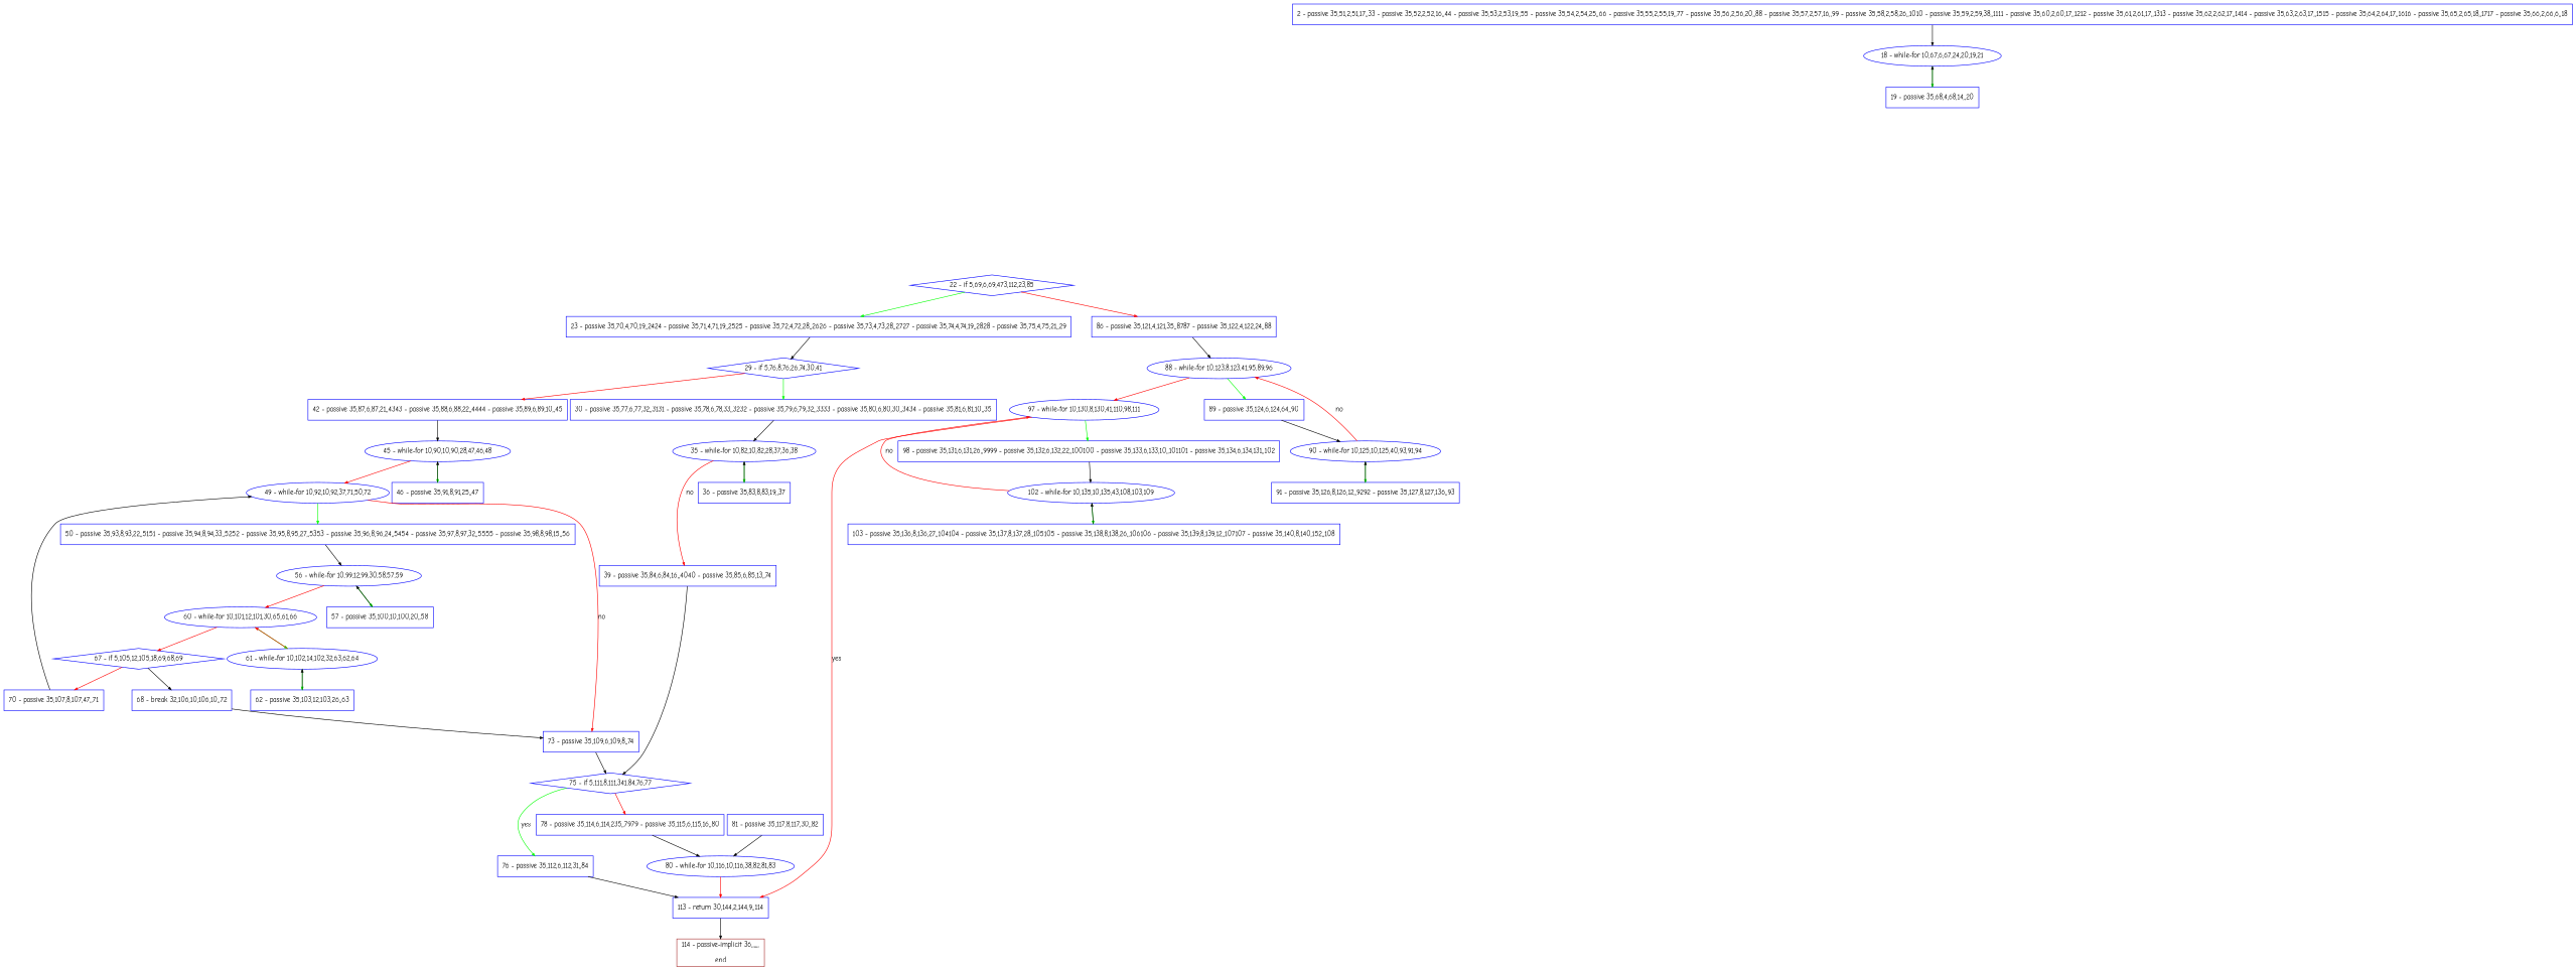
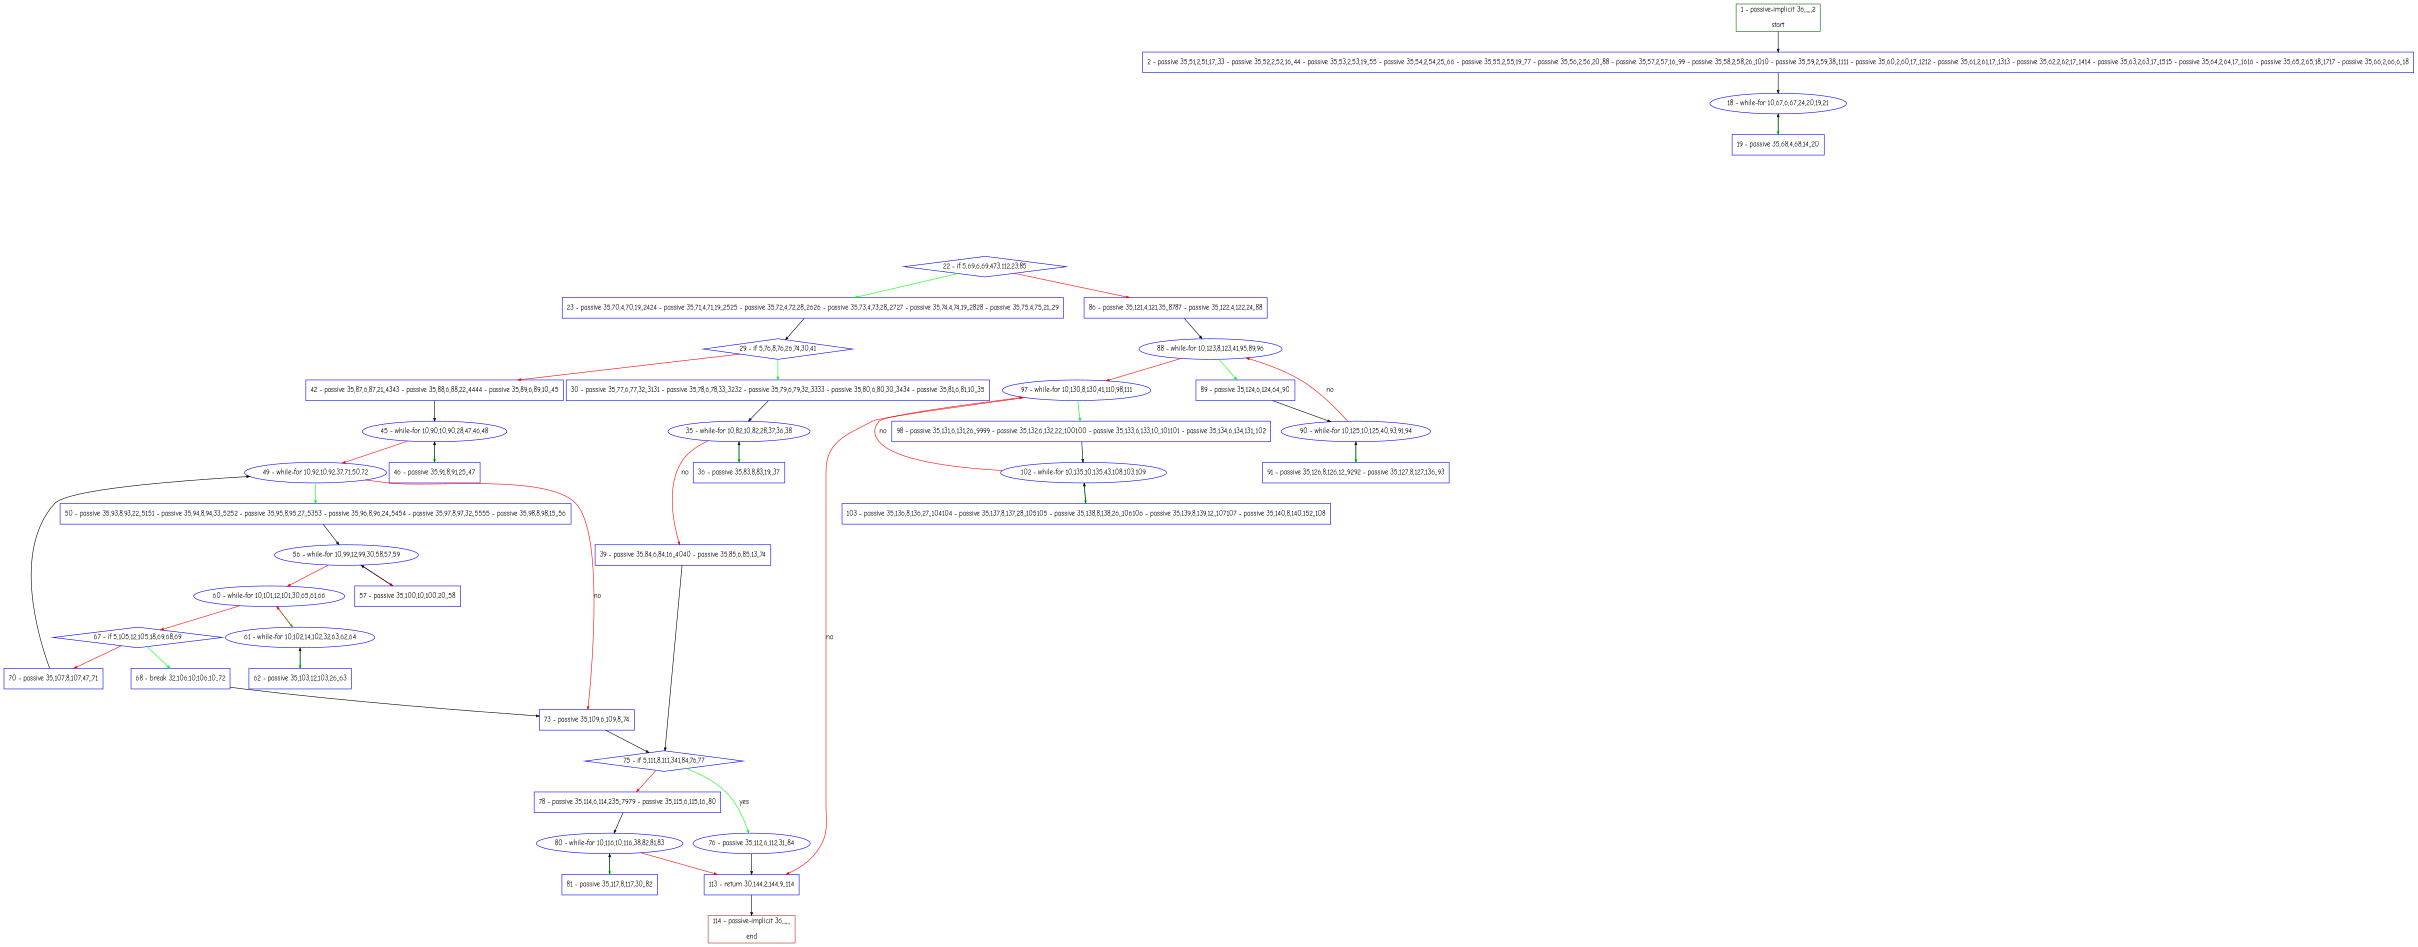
  digraph {
    bgcolor=white
    compound=true
    fillcolor="#FFFFCC"
    fontname="Comic Neue"
    fontsize=12
    pack=true
    packmode=clust
    style="rounded,filled"
    node [color="#0000ff" compound=true fillcolor="#ffffff" fixedsize=false fontname="Comic Neue" fontsize=12 node_initialized=no shape=box style=filled]
    edge [arrowhead=normal arrowsize=0.5 arrowtail=none color="#000000" compound=true dir=forward fontcolor=black fontname="Comic Neue" fontsize=12]
    n1 [label="2 - passive 35,51,2,51,17,,33 - passive 35,52,2,52,16,,44 - passive 35,53,2,53,19,,55 - passive 35,54,2,54,25,,66 - passive 35,55,2,55,19,,77 - passive 35,56,2,56,20,,88 - passive 35,57,2,57,16,,99 - passive 35,58,2,58,26,,1010 - passive 35,59,2,59,38,,1111 - passive 35,60,2,60,17,,1212 - passive 35,61,2,61,17,,1313 - passive 35,62,2,62,17,,1414 - passive 35,63,2,63,17,,1515 - passive 35,64,2,64,17,,1616 - passive 35,65,2,65,18,,1717 - passive 35,66,2,66,6,,18"]
    n2 [label="18 - while-for 10,67,6,67,24,20,19,21" shape=oval]
    n3 [label="19 - passive 35,68,4,68,14,,20"]
+   n4 [color="#006400" label="1 - passive-implicit 36,,,,,,2\n\nstart"]
    n5 [label="22 - if 5,69,6,69,473,112,23,85" shape=diamond]
    n6 [label="23 - passive 35,70,4,70,19,,2424 - passive 35,71,4,71,19,,2525 - passive 35,72,4,72,28,,2626 - passive 35,73,4,73,28,,2727 - passive 35,74,4,74,19,,2828 - passive 35,75,4,75,21,,29"]
    n7 [label="86 - passive 35,121,4,121,35,,8787 - passive 35,122,4,122,24,,88"]
    n8 [label="29 - if 5,76,8,76,26,74,30,41" shape=diamond]
    n9 [label="88 - while-for 10,123,8,123,41,95,89,96" shape=oval]
    n10 [label="30 - passive 35,77,6,77,32,,3131 - passive 35,78,6,78,33,,3232 - passive 35,79,6,79,32,,3333 - passive 35,80,6,80,30,,3434 - passive 35,81,6,81,10,,35"]
    n11 [label="42 - passive 35,87,6,87,21,,4343 - passive 35,88,6,88,22,,4444 - passive 35,89,6,89,10,,45"]
    n12 [label="89 - passive 35,124,6,124,64,,90"]
    n13 [label="97 - while-for 10,130,8,130,41,110,98,111" shape=oval]
    n14 [label="35 - while-for 10,82,10,82,28,37,36,38" shape=oval]
    n15 [label="45 - while-for 10,90,10,90,28,47,46,48" shape=oval]
    n16 [label="36 - passive 35,83,8,83,19,,37"]
    n17 [label="39 - passive 35,84,6,84,16,,4040 - passive 35,85,6,85,13,,74"]
    n18 [label="46 - passive 35,91,8,91,25,,47"]
    n19 [label="49 - while-for 10,92,10,92,37,71,50,72" shape=oval]
    n20 [label="75 - if 5,111,8,111,341,84,76,77" shape=diamond]
-   n21 [label="76 - passive 35,112,6,112,31,,84"]
+   n21 [label="76 - passive 35,112,6,112,31,,84" shape=ellipse]
    n22 [label="78 - passive 35,114,6,114,235,,7979 - passive 35,115,6,115,16,,80"]
    n23 [label="113 - return 30,144,2,144,9,,114"]
    n24 [label="80 - while-for 10,116,10,116,38,82,81,83" shape=oval]
    n25 [label="50 - passive 35,93,8,93,22,,5151 - passive 35,94,8,94,33,,5252 - passive 35,95,8,95,27,,5353 - passive 35,96,8,96,24,,5454 - passive 35,97,8,97,32,,5555 - passive 35,98,8,98,15,,56"]
    n26 [label="73 - passive 35,109,6,109,8,,74"]
    n27 [label="56 - while-for 10,99,12,99,30,58,57,59" shape=oval]
    n28 [label="57 - passive 35,100,10,100,20,,58"]
    n29 [label="60 - while-for 10,101,12,101,30,65,61,66" shape=oval]
    n30 [label="61 - while-for 10,102,14,102,32,63,62,64" shape=oval]
    n31 [label="67 - if 5,105,12,105,18,69,68,69" shape=diamond]
    n32 [label="62 - passive 35,103,12,103,26,,63"]
    n33 [label="68 - break 32,106,10,106,10,,72"]
    n34 [label="70 - passive 35,107,8,107,47,,71"]
    n35 [color="#a52a2a" label="114 - passive-implicit 36,,,,,,\n\nend"]
    n36 [label="81 - passive 35,117,8,117,30,,82"]
    n37 [label="90 - while-for 10,125,10,125,40,93,91,94" shape=oval]
    n38 [label="98 - passive 35,131,6,131,26,,9999 - passive 35,132,6,132,22,,100100 - passive 35,133,6,133,10,,101101 - passive 35,134,6,134,131,,102"]
    n39 [label="91 - passive 35,126,8,126,12,,9292 - passive 35,127,8,127,136,,93"]
    n40 [label="102 - while-for 10,135,10,135,43,108,103,109" shape=oval]
    n41 [label="103 - passive 35,136,8,136,27,,104104 - passive 35,137,8,137,28,,105105 - passive 35,138,8,138,26,,106106 - passive 35,139,8,139,12,,107107 - passive 35,140,8,140,152,,108"]
    n1 -> n2
    n2 -> n3 [color="#00ff00" label=yes]
    n3 -> n2
+   n4 -> n1
    n5 -> n6 [color="#00ff00" label=yes]
    n5 -> n7 [color="#ff0000" label=no]
    n6 -> n8
    n7 -> n9
    n8 -> n10 [color="#00ff00" label=yes]
    n8 -> n11 [color="#ff0000" label=no]
    n9 -> n12 [color="#00ff00" label=yes]
    n9 -> n13 [color="#ff0000" label=no]
    n10 -> n14
    n11 -> n15
    n12 -> n37
-   n13 -> n23 [color="#ff0000" label=yes]
+   n13 -> n23 [color="#ff0000" label=no]
    n13 -> n38 [color="#00ff00" label=yes]
    n14 -> n16 [color="#00ff00" label=yes]
    n14 -> n17 [color="#ff0000" label=no]
    n15 -> n18 [color="#00ff00" label=yes]
    n15 -> n19 [color="#ff0000" label=no]
    n16 -> n14
    n17 -> n20
    n18 -> n15
    n19 -> n25 [color="#00ff00" label=yes]
    n19 -> n26 [color="#ff0000" label=no]
    n20 -> n21 [color="#00ff00" label=yes]
    n20 -> n22 [color="#ff0000" label=no]
    n21 -> n23
    n22 -> n24
    n23 -> n35
    n24 -> n23 [color="#ff0000" label=no]
+   n24 -> n36 [color="#00ff00" label=yes]
    n25 -> n27
    n26 -> n20
-   n27 -> n28 [color="#00ff00" label=yes]
+   n27 -> n28 [color="#ff0000" label=yes]
    n27 -> n29 [color="#ff0000" label=no]
    n28 -> n27
    n29 -> n30 [color="#00ff00" label=yes]
    n29 -> n31 [color="#ff0000" label=no]
    n30 -> n29 [color="#ff0000" label=no]
    n30 -> n32 [color="#00ff00" label=yes]
-   n31 -> n33 [label=yes]
+   n31 -> n33 [color="#00ff00" label=yes]
    n31 -> n34 [color="#ff0000" label=no]
    n32 -> n30
    n33 -> n26
    n34 -> n19
    n36 -> n24
    n37 -> n9 [color="#ff0000" label=no]
    n37 -> n39 [color="#00ff00" label=yes]
    n38 -> n40
    n39 -> n37
    n40 -> n13 [color="#ff0000" label=no]
    n40 -> n41 [color="#00ff00" label=yes]
    n41 -> n40
  }
